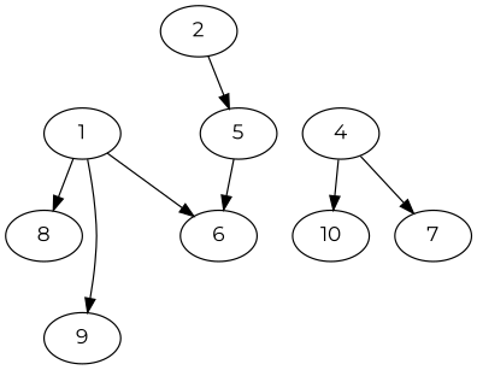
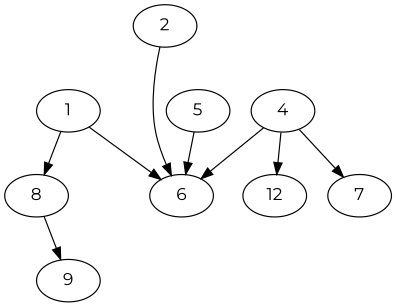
  digraph {
    fontname=Montserrat
    node [alpha=0.09 fontname=Montserrat]
    edge [fontname=Montserrat]
    1 [alpha=0.15 expect_size=12659712]
    8 [alpha=0.19 expect_size=8807424]
    9 [alpha=0.20 expect_size=27199488]
    6 [expect_size=41132032]
-   10 [alpha=0.14 expect_size=35708928]
+   10 [alpha=0.14 expect_size=35708928 label=12]
    2 [expect_size=43249664]
    7 [alpha=0.02 expect_size=45615104]
    4 [alpha=0.03 expect_size=45493248]
    5 [alpha=0.04 expect_size=9065472]
    1 -> 8
-   1 -> 9
+   8 -> 9
    1 -> 6
-   2 -> 5
+   2 -> 6
+   4 -> 6
    4 -> 10
    4 -> 7
    5 -> 6
  }
